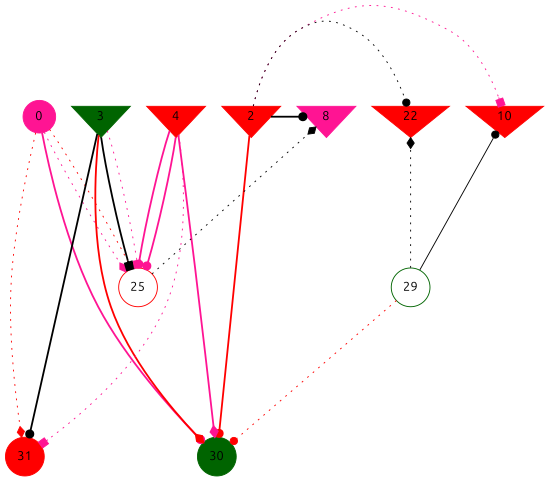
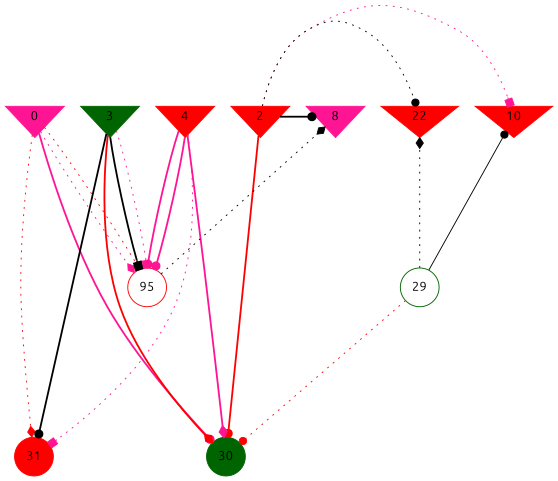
  digraph {
    fontname=Ubuntu
    ranksep=2.0
    node [color=red fontname=Ubuntu shape=invtriangle style=filled]
    edge [arrowhead=dot color=deeppink fontname=Ubuntu style=dotted]
-   0 [color=deeppink shape=circle]
+   0 [color=deeppink]
    2
    3 [color=darkgreen]
    4
    8 [color=deeppink]
    10
    22
-   25 [shape=circle style=""]
+   25 [shape=circle label=95 style=""]
    29 [color=darkgreen shape=circle style=""]
    30 [color=darkgreen shape=circle]
    31 [shape=circle]
    subgraph sub_1 {
      rank=same
      0
      2
      3
      4
      8
      10
      22
    }
    subgraph sub_2 {
      rank=same
      25
      29
    }
    subgraph sub_3 {
      rank=same
      30
      31
    }
    0 -> 25 [arrowhead=diamond]
    0 -> 25 [color=red]
    0 -> 30 [style=bold]
    0 -> 31 [arrowhead=diamond color=red]
    2 -> 8 [color=black style=bold]
    2 -> 10 [arrowhead=box]
    2 -> 22 [color=black]
    2 -> 30 [color=red style=bold]
    3 -> 25 [arrowhead=box color=black style=bold]
    3 -> 25 [arrowhead=box]
    3 -> 30 [arrowhead=diamond color=red style=bold]
    3 -> 31 [color=black style=bold]
    4 -> 25 [style=bold]
    4 -> 25 [style=bold]
    4 -> 30 [arrowhead=diamond style=bold]
    4 -> 31 [arrowhead=box]
    25 -> 8 [arrowhead=diamond color=black]
    29 -> 10 [color=black style=solid]
    29 -> 22 [arrowhead=diamond color=black]
    29 -> 30 [color=red]
  }
